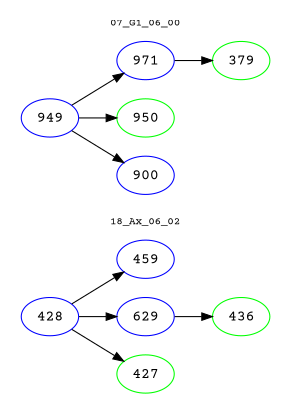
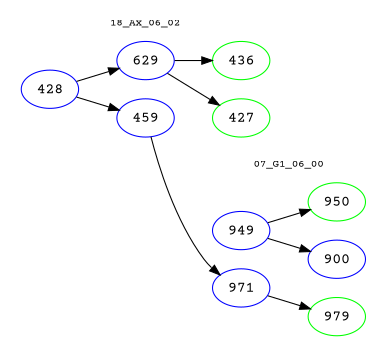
  digraph {
    fontname="Courier Prime"
    rankdir=LR
    node [color=blue fontname="Courier Prime"]
    edge [color=black fontname="Courier Prime"]
    n1 [label=428]
    n2 [color=green label=427]
    n3 [label=629]
    n4 [label=459]
    n5 [color=green label=436]
    n6 [label=949]
    n7 [label=900]
    n8 [color=green label=950]
    n9 [label=971]
-   n10 [color=green label=379]
+   n10 [color=green label=979]
    subgraph cluster_1 {
      color=white
      fontsize=10
      label="18_Ax_06_02"
      n1
      n2
      n3
      n4
      n5
    }
    subgraph cluster_2 {
      color=white
      fontsize=10
      label="07_G1_06_00"
      n6
      n7
      n8
      n9
      n10
    }
-   n1 -> n2
+   n3 -> n2
    n1 -> n3
    n1 -> n4
    n3 -> n5
    n6 -> n7
    n6 -> n8
-   n6 -> n9
+   n4 -> n9
    n9 -> n10
  }
